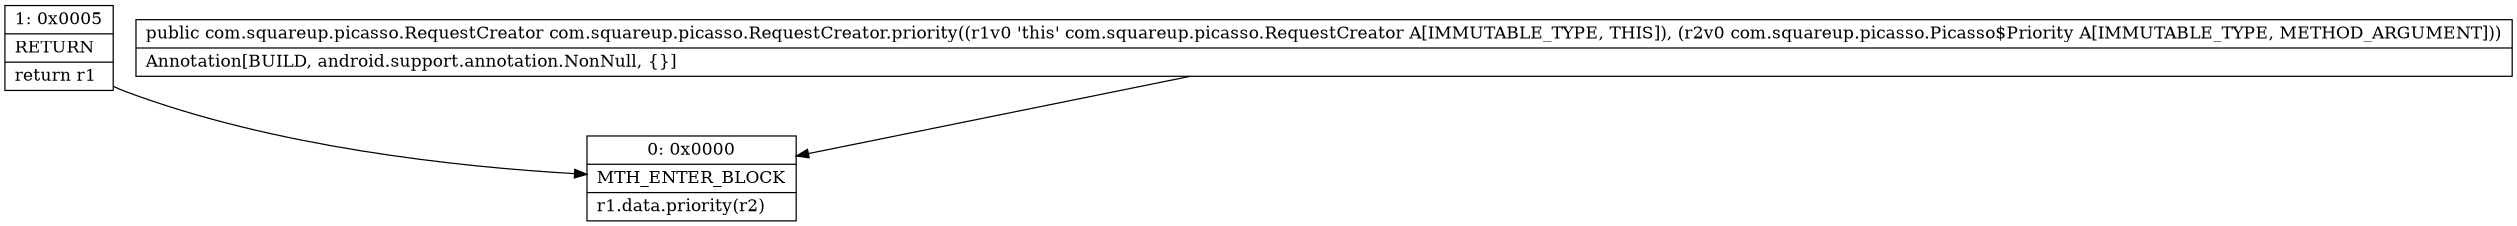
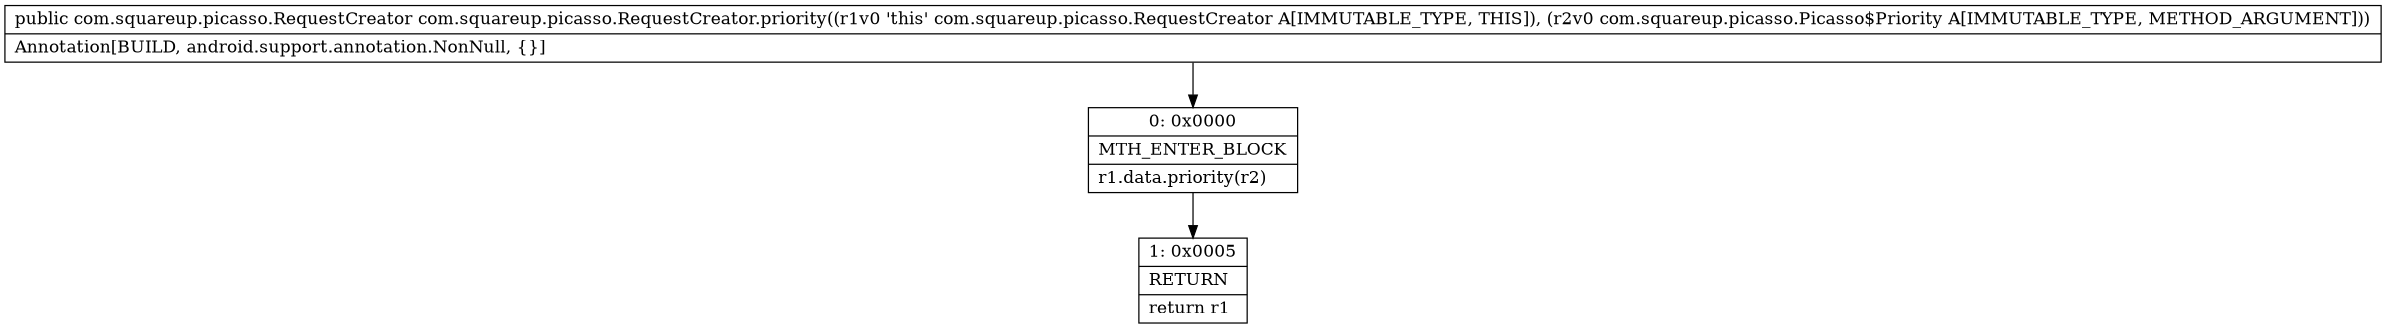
  digraph {
    node [shape=record]
    n1 [label="{0\:\ 0x0000|MTH_ENTER_BLOCK\l|r1.data.priority(r2)\l}"]
    n2 [label="{1\:\ 0x0005|RETURN\l|return r1\l}"]
    n3 [label="{public com.squareup.picasso.RequestCreator com.squareup.picasso.RequestCreator.priority((r1v0 'this' com.squareup.picasso.RequestCreator A[IMMUTABLE_TYPE, THIS]), (r2v0 com.squareup.picasso.Picasso$Priority A[IMMUTABLE_TYPE, METHOD_ARGUMENT]))  | Annotation[BUILD, android.support.annotation.NonNull, \{\}]\l}"]
-   n2 -> n1
+   n1 -> n2
    n3 -> n1
  }
